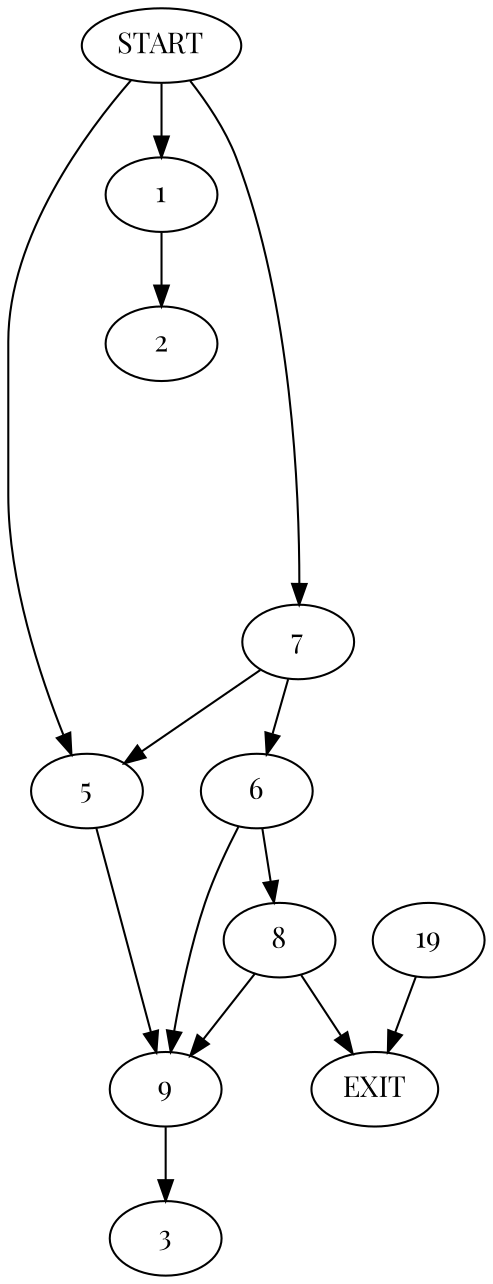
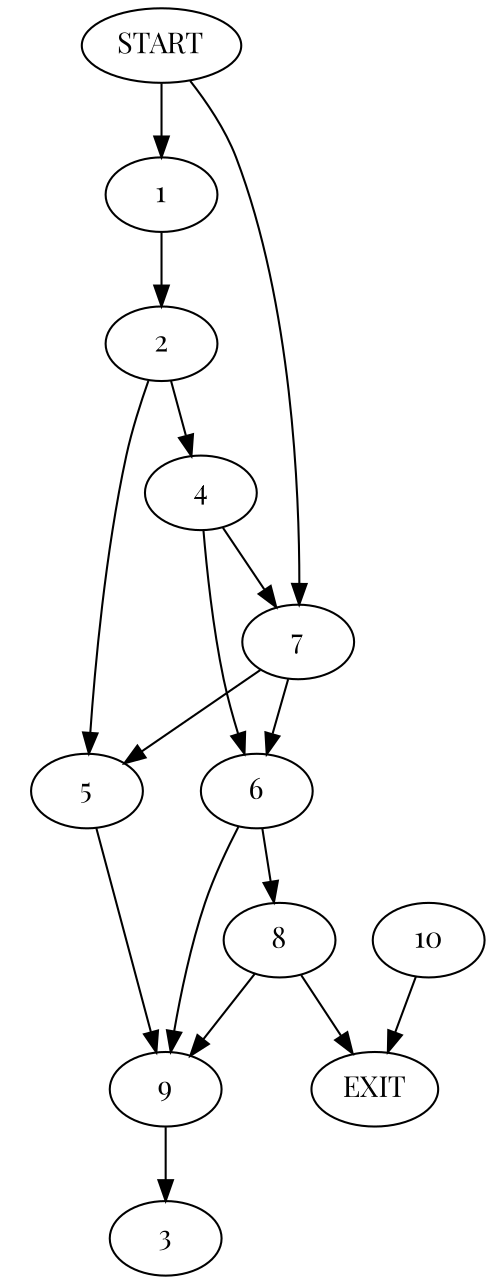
  digraph {
    fontname="Playfair Display"
    node [fontname="Playfair Display"]
    edge [fontname="Playfair Display"]
    n1 [label=START]
    1
    7
    2
    n5 [label=EXIT]
-   10 [label=19]
+   10
+   4
    5
    6
    9
    8
    3
    n1 -> 1
    n1 -> 7
    1 -> 2
    7 -> 5
    7 -> 6
-   n1 -> 5
+   2 -> 4
+   2 -> 5
    10 -> n5
+   4 -> 7
+   4 -> 6
    5 -> 9
    6 -> 9
    6 -> 8
    9 -> 3
    8 -> n5
    8 -> 9
  }
